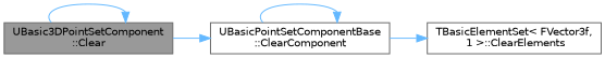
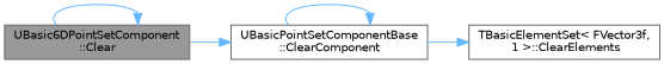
  digraph {
    rankdir=LR
    node [color=grey40 fillcolor=white fontname=Helvetica fontsize=10 shape=box style=filled]
    edge [color=steelblue1 fontname=Helvetica fontsize=10 labelfontname=Helvetica labelfontsize=10 style=solid]
-   n1 [color=gray40 fillcolor=grey60 fontcolor=black height=0.2 label="UBasic3DPointSetComponent\l::Clear" width=0.4]
+   n1 [color=gray40 fillcolor=grey60 fontcolor=black height=0.2 label="UBasic6DPointSetComponent\l::Clear" width=0.4]
    n2 [height=0.2 label="UBasicPointSetComponentBase\l::ClearComponent" width=0.4]
    n3 [height=0.2 label="TBasicElementSet\< FVector3f,\l 1 \>::ClearElements" width=0.4]
    n1 -> n1
    n1 -> n2
    n2 -> n2
    n2 -> n3
  }
